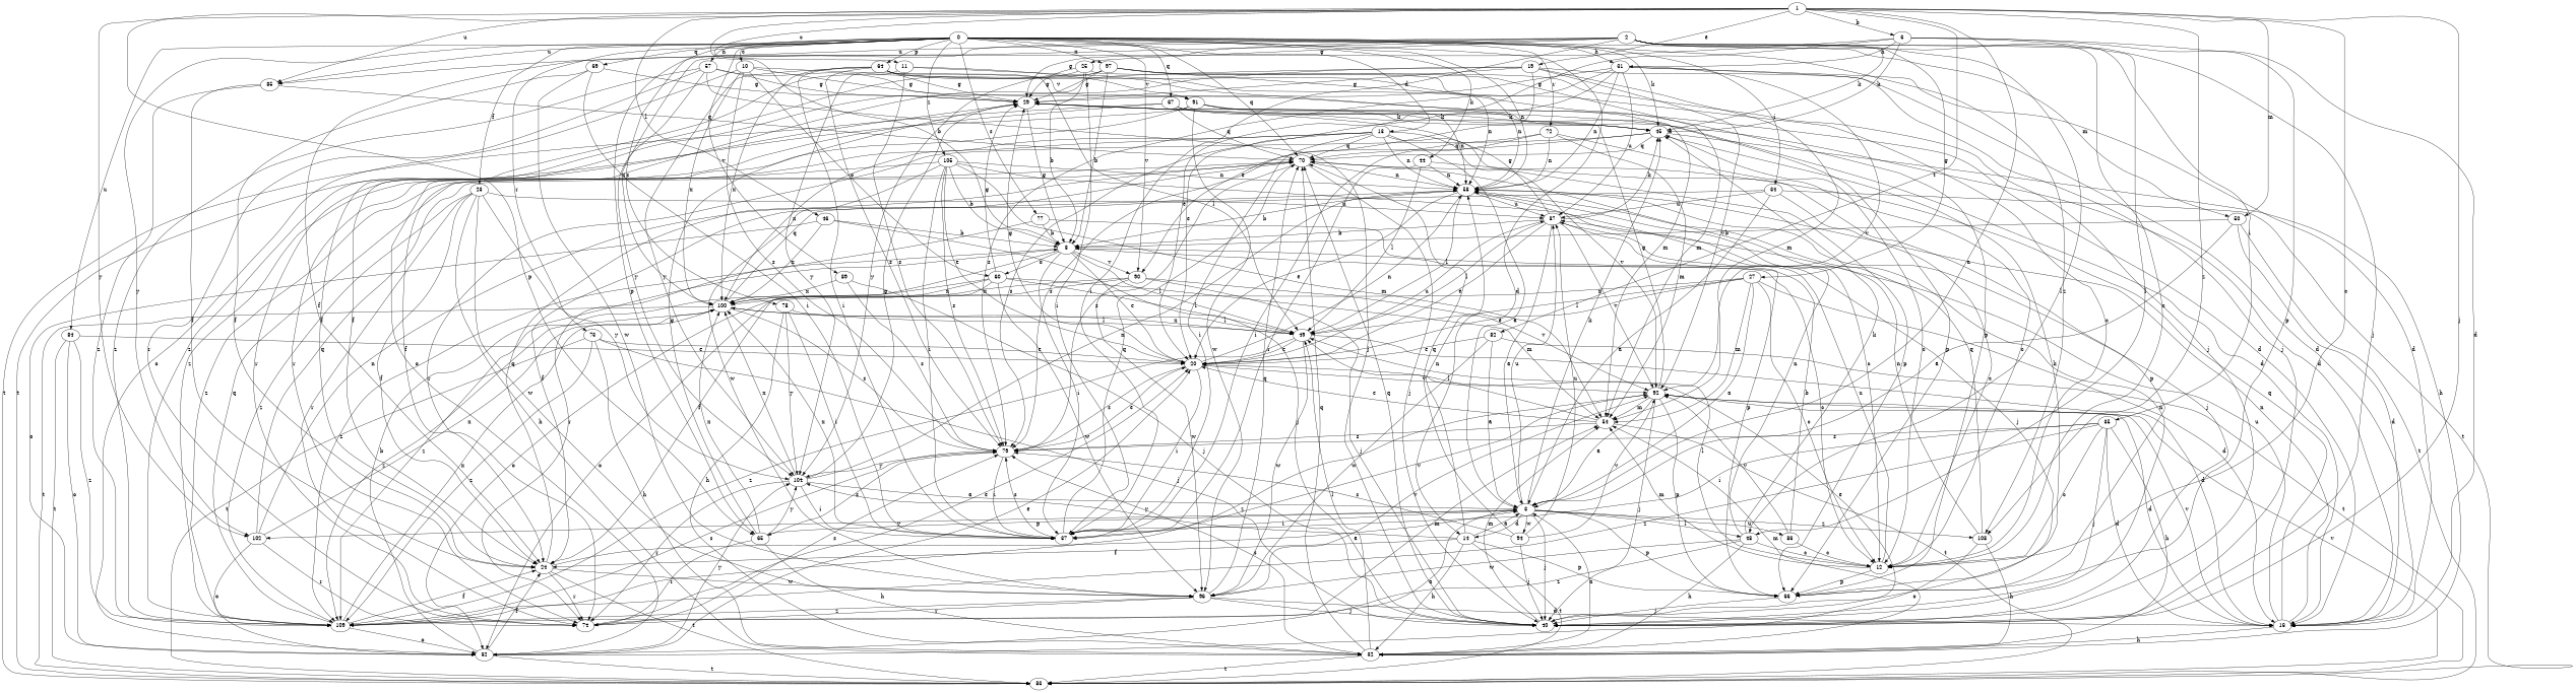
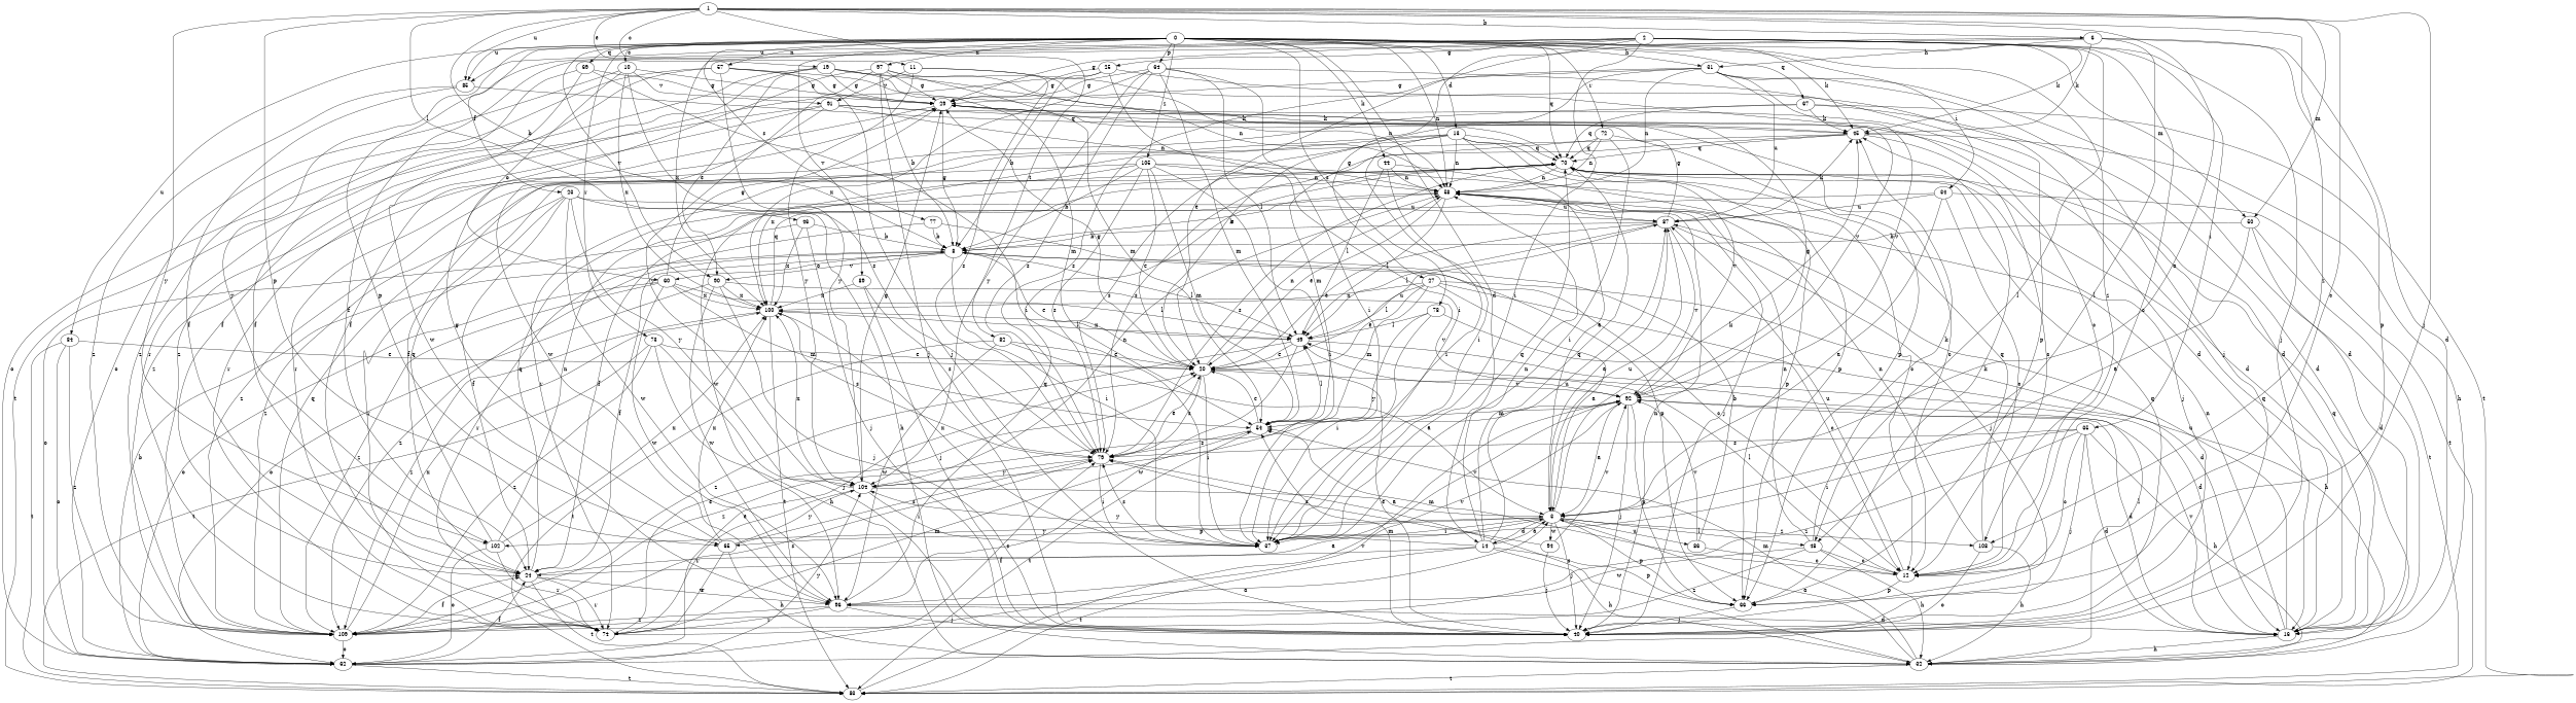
  strict digraph {
    0
    10
    13
    14
    23
    31
    34
    44
    45
    50
    57
    58
    64
    67
    69
    70
    72
    73
    77
    78
    84
    85
    89
    90
    97
    102
    105
    108
    29
    100
    60
    62
    79
    91
    3
    37
    66
    24
    92
    104
    32
    83
    87
    109
    74
    96
    40
    16
    20
    12
    49
    8
    54
    1
    6
    11
    19
    46
    65
    82
    48
    86
    94
    2
    25
    27
    35
    0 -> 10 [label=c]
    0 -> 13 [label=d]
    0 -> 14 [label=d]
    0 -> 23 [label=f]
    0 -> 31 [label=h]
    0 -> 34 [label=i]
    0 -> 44 [label=k]
    0 -> 45 [label=k]
    0 -> 50 [label=m]
    0 -> 57 [label=n]
    0 -> 58 [label=n]
    0 -> 64 [label=p]
    0 -> 67 [label=q]
    0 -> 69 [label=q]
    0 -> 70 [label=q]
    0 -> 72 [label=r]
    0 -> 73 [label=r]
    0 -> 77 [label=s]
    0 -> 78 [label=s]
    0 -> 84 [label=u]
    0 -> 85 [label=u]
    0 -> 89 [label=v]
    0 -> 90 [label=v]
    0 -> 97 [label=x]
    0 -> 102 [label=y]
    0 -> 105 [label=z]
    0 -> 108 [label=z]
    10 -> 29 [label=g]
    10 -> 100 [label=x]
    10 -> 60 [label=o]
    10 -> 62 [label=o]
    10 -> 79 [label=s]
    10 -> 91 [label=v]
    13 -> 58 [label=n]
    13 -> 70 [label=q]
    13 -> 100 [label=x]
    13 -> 79 [label=s]
    13 -> 3 [label=a]
    13 -> 37 [label=i]
    13 -> 66 [label=p]
    13 -> 24 [label=f]
    13 -> 92 [label=v]
    14 -> 58 [label=n]
    14 -> 3 [label=a]
    14 -> 66 [label=p]
    14 -> 24 [label=f]
    14 -> 104 [label=y]
    14 -> 32 [label=h]
    14 -> 83 [label=t]
    23 -> 24 [label=f]
    23 -> 104 [label=y]
    23 -> 32 [label=h]
    23 -> 87 [label=u]
    23 -> 109 [label=z]
    23 -> 74 [label=r]
    23 -> 96 [label=w]
    31 -> 58 [label=n]
    31 -> 29 [label=g]
    31 -> 79 [label=s]
    31 -> 92 [label=v]
    31 -> 87 [label=u]
    31 -> 40 [label=j]
    31 -> 16 [label=d]
    31 -> 20 [label=e]
    34 -> 3 [label=a]
    34 -> 24 [label=f]
    34 -> 83 [label=t]
    34 -> 87 [label=u]
    34 -> 12 [label=c]
    44 -> 58 [label=n]
    44 -> 37 [label=i]
    44 -> 66 [label=p]
    44 -> 49 [label=l]
    45 -> 70 [label=q]
    45 -> 79 [label=s]
    45 -> 32 [label=h]
    45 -> 74 [label=r]
    45 -> 12 [label=c]
    50 -> 3 [label=a]
    50 -> 83 [label=t]
    50 -> 16 [label=d]
    50 -> 8 [label=b]
    57 -> 29 [label=g]
    57 -> 104 [label=y]
    57 -> 109 [label=z]
    57 -> 74 [label=r]
    57 -> 40 [label=j]
    57 -> 16 [label=d]
    58 -> 87 [label=u]
    58 -> 40 [label=j]
    58 -> 20 [label=e]
    58 -> 49 [label=l]
    58 -> 8 [label=b]
    64 -> 29 [label=g]
    64 -> 100 [label=x]
    64 -> 79 [label=s]
    64 -> 37 [label=i]
    64 -> 66 [label=p]
    64 -> 104 [label=y]
    64 -> 49 [label=l]
    64 -> 54 [label=m]
    67 -> 45 [label=k]
    67 -> 70 [label=q]
    67 -> 83 [label=t]
    67 -> 109 [label=z]
    67 -> 16 [label=d]
    69 -> 29 [label=g]
    69 -> 37 [label=i]
    69 -> 24 [label=f]
    69 -> 96 [label=w]
    70 -> 58 [label=n]
    70 -> 79 [label=s]
    70 -> 40 [label=j]
    72 -> 58 [label=n]
    72 -> 70 [label=q]
    72 -> 37 [label=i]
    72 -> 12 [label=c]
    72 -> 54 [label=m]
    73 -> 32 [label=h]
    73 -> 83 [label=t]
    73 -> 109 [label=z]
    73 -> 40 [label=j]
    73 -> 20 [label=e]
    77 -> 66 [label=p]
    77 -> 74 [label=r]
    77 -> 8 [label=b]
    78 -> 37 [label=i]
    78 -> 104 [label=y]
    78 -> 32 [label=h]
    78 -> 49 [label=l]
    84 -> 62 [label=o]
    84 -> 83 [label=t]
    84 -> 109 [label=z]
    84 -> 20 [label=e]
    85 -> 70 [label=q]
    85 -> 24 [label=f]
    85 -> 109 [label=z]
    89 -> 100 [label=x]
    89 -> 79 [label=s]
    89 -> 40 [label=j]
    90 -> 100 [label=x]
    90 -> 62 [label=o]
    90 -> 92 [label=v]
    90 -> 96 [label=w]
    90 -> 40 [label=j]
    97 -> 58 [label=n]
    97 -> 29 [label=g]
    97 -> 24 [label=f]
    97 -> 104 [label=y]
    97 -> 40 [label=j]
    97 -> 8 [label=b]
    97 -> 54 [label=m]
    102 -> 58 [label=n]
    102 -> 70 [label=q]
    102 -> 100 [label=x]
    102 -> 62 [label=o]
    102 -> 74 [label=r]
    105 -> 58 [label=n]
    105 -> 79 [label=s]
    105 -> 37 [label=i]
    105 -> 109 [label=z]
    105 -> 96 [label=w]
    105 -> 20 [label=e]
    105 -> 12 [label=c]
    105 -> 8 [label=b]
    105 -> 54 [label=m]
    108 -> 58 [label=n]
    108 -> 70 [label=q]
    108 -> 62 [label=o]
    108 -> 32 [label=h]
    29 -> 45 [label=k]
    29 -> 74 [label=r]
    29 -> 16 [label=d]
    29 -> 8 [label=g]
    100 -> 70 [label=q]
    100 -> 79 [label=s]
    100 -> 83 [label=t]
    100 -> 109 [label=z]
    100 -> 49 [label=l]
    60 -> 29 [label=g]
    60 -> 100 [label=x]
    60 -> 62 [label=o]
    60 -> 109 [label=z]
    60 -> 96 [label=w]
    60 -> 49 [label=l]
    60 -> 54 [label=m]
    62 -> 3 [label=a]
    62 -> 24 [label=f]
    62 -> 104 [label=y]
    62 -> 83 [label=t]
    62 -> 20 [label=e]
    62 -> 8 [label=b]
    79 -> 37 [label=i]
    79 -> 104 [label=y]
    79 -> 20 [label=e]
    91 -> 45 [label=k]
    91 -> 58 [label=n]
    91 -> 66 [label=p]
    91 -> 83 [label=t]
    91 -> 74 [label=r]
    91 -> 96 [label=w]
    3 -> 14 [label=d]
    3 -> 45 [label=k]
    3 -> 102 [label=y]
    3 -> 108 [label=z]
    3 -> 37 [label=i]
    3 -> 66 [label=p]
    3 -> 87 [label=u]
    3 -> 40 [label=j]
    3 -> 65 [label=p]
    3 -> 48 [label=l]
    3 -> 86 [label=u]
    3 -> 94 [label=w]
    37 -> 70 [label=q]
    37 -> 100 [label=x]
    37 -> 79 [label=s]
    37 -> 92 [label=v]
    66 -> 45 [label=k]
    66 -> 40 [label=j]
    24 -> 70 [label=q]
    24 -> 3 [label=a]
    24 -> 83 [label=t]
    24 -> 74 [label=r]
    24 -> 96 [label=w]
    92 -> 29 [label=g]
    92 -> 3 [label=a]
    92 -> 66 [label=p]
    92 -> 109 [label=z]
    92 -> 40 [label=j]
    92 -> 16 [label=d]
    92 -> 54 [label=m]
    104 -> 58 [label=n]
    104 -> 29 [label=g]
    104 -> 100 [label=x]
    104 -> 3 [label=a]
    104 -> 37 [label=i]
    104 -> 74 [label=r]
    32 -> 70 [label=q]
    32 -> 79 [label=s]
    32 -> 3 [label=a]
    32 -> 83 [label=t]
    32 -> 49 [label=l]
    32 -> 54 [label=m]
    83 -> 92 [label=v]
    87 -> 45 [label=k]
    87 -> 29 [label=g]
    87 -> 3 [label=a]
    87 -> 92 [label=v]
    87 -> 40 [label=j]
    87 -> 20 [label=e]
    87 -> 49 [label=l]
    87 -> 8 [label=b]
    109 -> 70 [label=q]
    109 -> 100 [label=x]
    109 -> 62 [label=o]
    109 -> 79 [label=s]
    109 -> 24 [label=f]
    74 -> 79 [label=s]
    74 -> 20 [label=e]
    74 -> 54 [label=m]
    96 -> 70 [label=q]
    96 -> 92 [label=v]
    96 -> 109 [label=z]
    96 -> 74 [label=r]
    96 -> 40 [label=j]
    96 -> 16 [label=d]
    40 -> 58 [label=n]
    40 -> 70 [label=q]
    40 -> 20 [label=e]
    40 -> 54 [label=m]
    16 -> 58 [label=n]
    16 -> 70 [label=q]
    16 -> 92 [label=v]
    16 -> 32 [label=h]
    16 -> 87 [label=u]
    20 -> 58 [label=n]
    20 -> 29 [label=g]
    20 -> 79 [label=s]
    20 -> 37 [label=i]
    20 -> 92 [label=v]
    20 -> 87 [label=u]
    12 -> 66 [label=p]
    12 -> 87 [label=u]
    12 -> 49 [label=l]
    12 -> 54 [label=m]
    49 -> 100 [label=x]
    49 -> 109 [label=z]
    49 -> 96 [label=w]
    49 -> 16 [label=d]
    49 -> 20 [label=e]
    8 -> 90 [label=v]
    8 -> 60 [label=o]
    8 -> 37 [label=i]
    8 -> 24 [label=f]
    8 -> 109 [label=z]
    8 -> 20 [label=e]
    8 -> 12 [label=c]
    8 -> 49 [label=l]
    54 -> 79 [label=s]
    54 -> 83 [label=t]
    54 -> 20 [label=e]
    54 -> 49 [label=l]
    1 -> 50 [label=m]
    1 -> 85 [label=u]
    1 -> 102 [label=y]
    1 -> 108 [label=z]
    1 -> 3 [label=a]
    1 -> 40 [label=j]
    1 -> 12 [label=c]
    1 -> 8 [label=b]
    1 -> 6 [label=b]
    1 -> 11 [label=c]
    1 -> 19 [label=e]
    1 -> 46 [label=l]
    1 -> 65 [label=p]
    1 -> 82 [label=t]
    6 -> 31 [label=h]
    6 -> 45 [label=k]
    6 -> 66 [label=p]
    6 -> 24 [label=f]
    6 -> 16 [label=d]
    6 -> 20 [label=e]
    6 -> 48 [label=l]
    11 -> 58 [label=n]
    11 -> 79 [label=s]
    11 -> 91 [label=v]
    11 -> 104 [label=y]
    19 -> 90 [label=e]
    19 -> 29 [label=g]
    19 -> 62 [label=o]
    19 -> 24 [label=f]
    19 -> 92 [label=v]
    19 -> 16 [label=d]
    19 -> 54 [label=m]
    46 -> 100 [label=x]
    46 -> 62 [label=o]
    46 -> 40 [label=j]
    46 -> 8 [label=b]
    65 -> 29 [label=g]
    65 -> 100 [label=x]
    65 -> 79 [label=s]
    65 -> 104 [label=y]
    65 -> 32 [label=h]
    65 -> 74 [label=r]
    82 -> 3 [label=a]
    82 -> 83 [label=t]
    82 -> 96 [label=w]
    82 -> 20 [label=e]
    48 -> 45 [label=k]
    48 -> 58 [label=n]
    48 -> 32 [label=h]
    48 -> 109 [label=z]
    48 -> 96 [label=w]
    48 -> 12 [label=c]
    86 -> 92 [label=v]
    86 -> 12 [label=c]
    86 -> 8 [label=b]
-   94 -> 70 [label=q]
+   14 -> 70 [label=q]
    94 -> 79 [label=s]
    94 -> 92 [label=v]
-   94 -> 87 [label=u]
+   14 -> 87 [label=u]
    94 -> 40 [label=j]
    2 -> 45 [label=k]
    2 -> 85 [label=u]
    2 -> 29 [label=g]
    2 -> 100 [label=x]
    2 -> 37 [label=i]
    2 -> 40 [label=j]
    2 -> 12 [label=c]
    2 -> 65 [label=p]
    2 -> 48 [label=l]
    2 -> 25 [label=g]
    2 -> 27 [label=g]
    2 -> 35 [label=i]
    25 -> 29 [label=g]
    25 -> 37 [label=i]
    25 -> 109 [label=z]
    25 -> 12 [label=c]
    25 -> 8 [label=b]
    27 -> 100 [label=x]
    27 -> 3 [label=a]
    27 -> 16 [label=d]
    27 -> 20 [label=e]
    27 -> 12 [label=c]
    27 -> 49 [label=l]
    27 -> 54 [label=m]
    35 -> 79 [label=s]
    35 -> 37 [label=i]
    35 -> 32 [label=h]
    35 -> 109 [label=z]
    35 -> 40 [label=j]
    35 -> 16 [label=d]
    35 -> 12 [label=c]
  }
